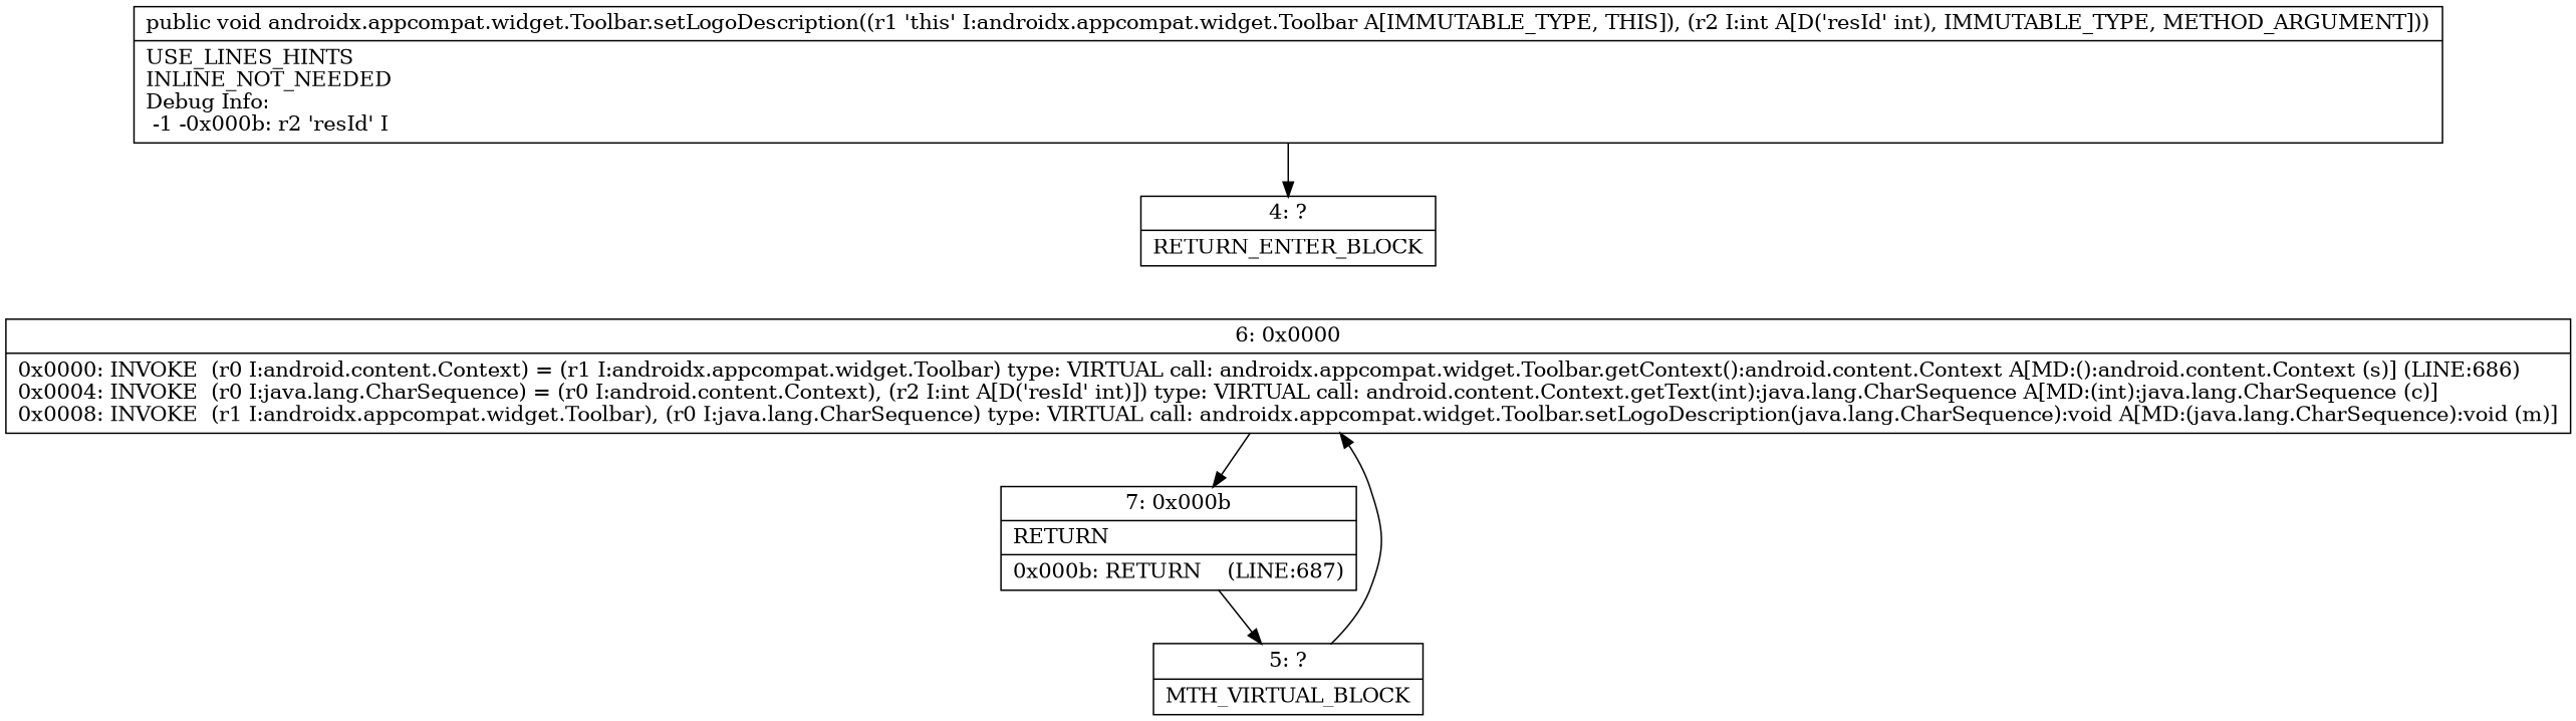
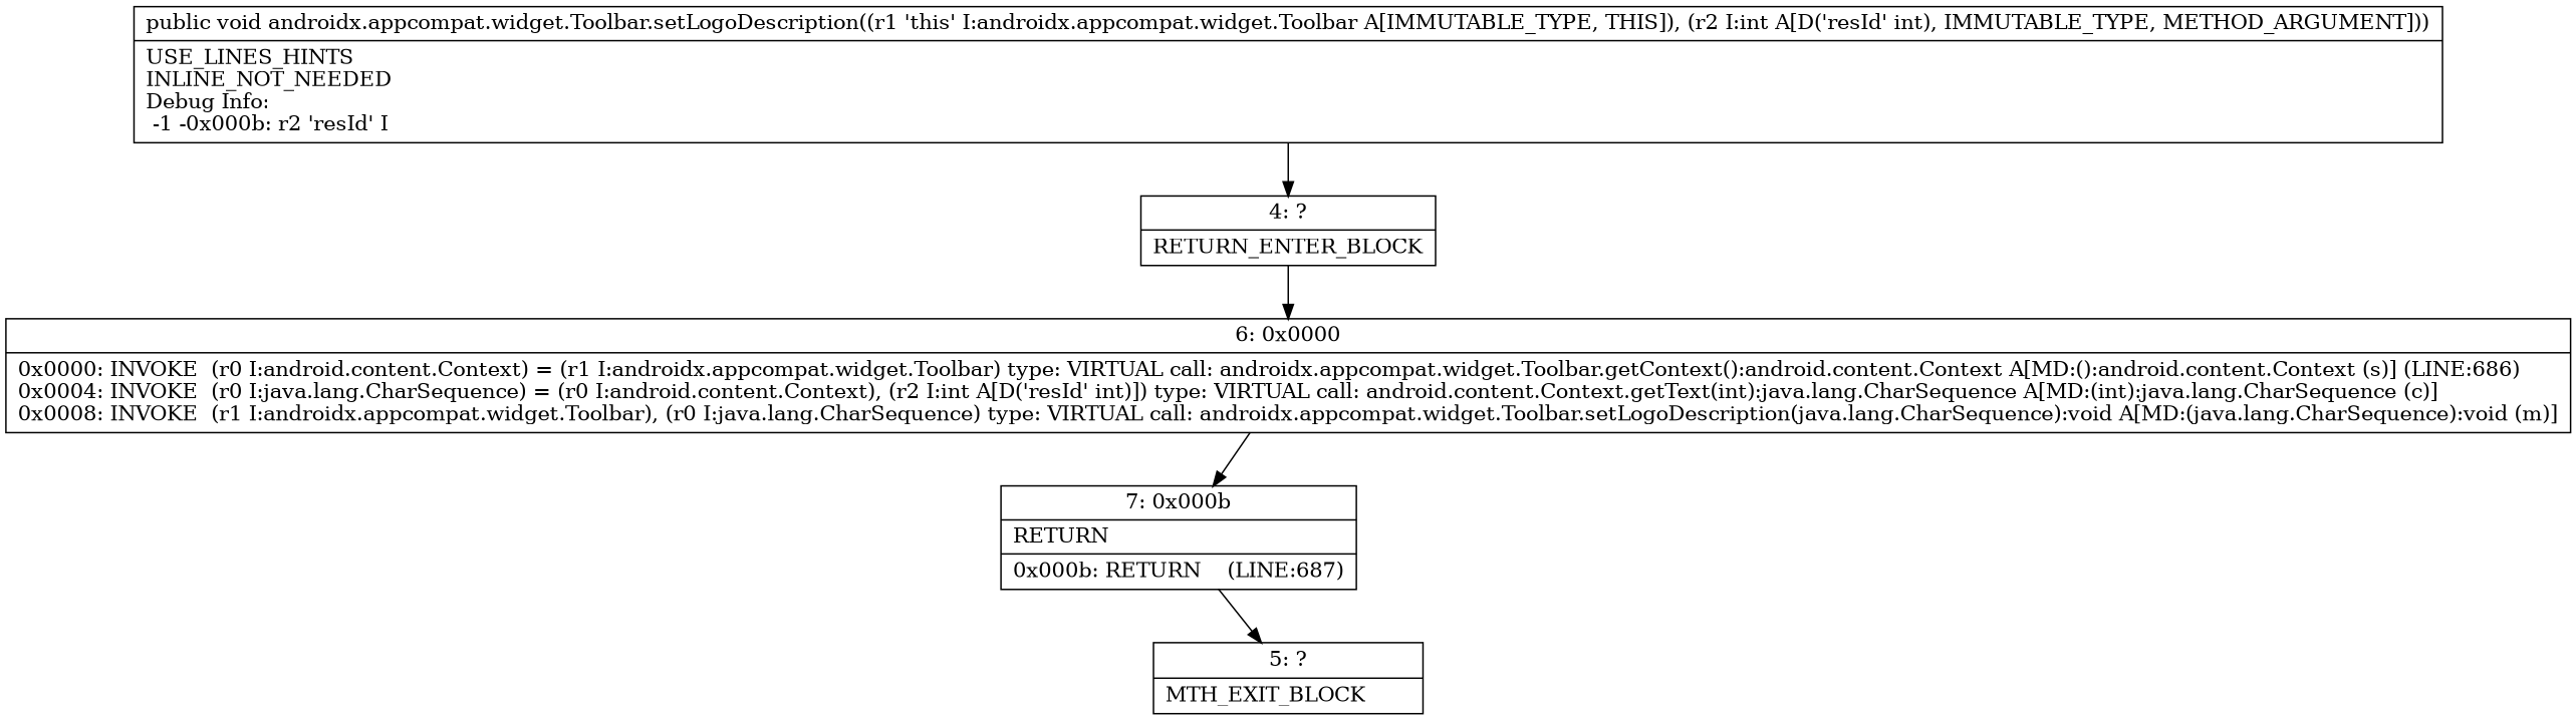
  digraph {
    node [shape=record]
    n1 [label="{4\:\ ?|RETURN_ENTER_BLOCK\l}"]
    n2 [label="{6\:\ 0x0000|0x0000: INVOKE  (r0 I:android.content.Context) = (r1 I:androidx.appcompat.widget.Toolbar) type: VIRTUAL call: androidx.appcompat.widget.Toolbar.getContext():android.content.Context A[MD:():android.content.Context (s)] (LINE:686)\l0x0004: INVOKE  (r0 I:java.lang.CharSequence) = (r0 I:android.content.Context), (r2 I:int A[D('resId' int)]) type: VIRTUAL call: android.content.Context.getText(int):java.lang.CharSequence A[MD:(int):java.lang.CharSequence (c)]\l0x0008: INVOKE  (r1 I:androidx.appcompat.widget.Toolbar), (r0 I:java.lang.CharSequence) type: VIRTUAL call: androidx.appcompat.widget.Toolbar.setLogoDescription(java.lang.CharSequence):void A[MD:(java.lang.CharSequence):void (m)]\l}"]
    n3 [label="{7\:\ 0x000b|RETURN\l|0x000b: RETURN    (LINE:687)\l}"]
-   n4 [label="{5\:\ ?|MTH_VIRTUAL_BLOCK\l}"]
+   n4 [label="{5\:\ ?|MTH_EXIT_BLOCK\l}"]
    n5 [label="{public void androidx.appcompat.widget.Toolbar.setLogoDescription((r1 'this' I:androidx.appcompat.widget.Toolbar A[IMMUTABLE_TYPE, THIS]), (r2 I:int A[D('resId' int), IMMUTABLE_TYPE, METHOD_ARGUMENT]))  | USE_LINES_HINTS\lINLINE_NOT_NEEDED\lDebug Info:\l  \-1 \-0x000b: r2 'resId' I\l}"]
-   n4 -> n2
+   n1 -> n2
    n2 -> n3
    n3 -> n4
    n5 -> n1
  }
